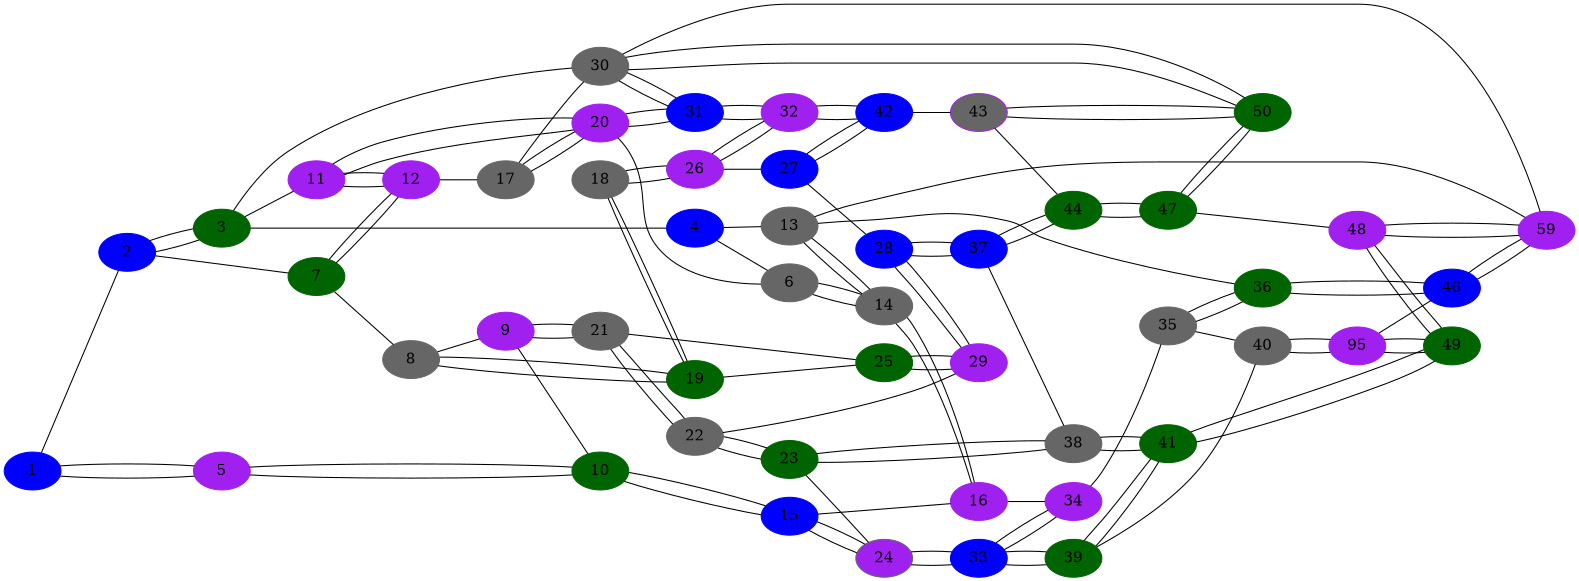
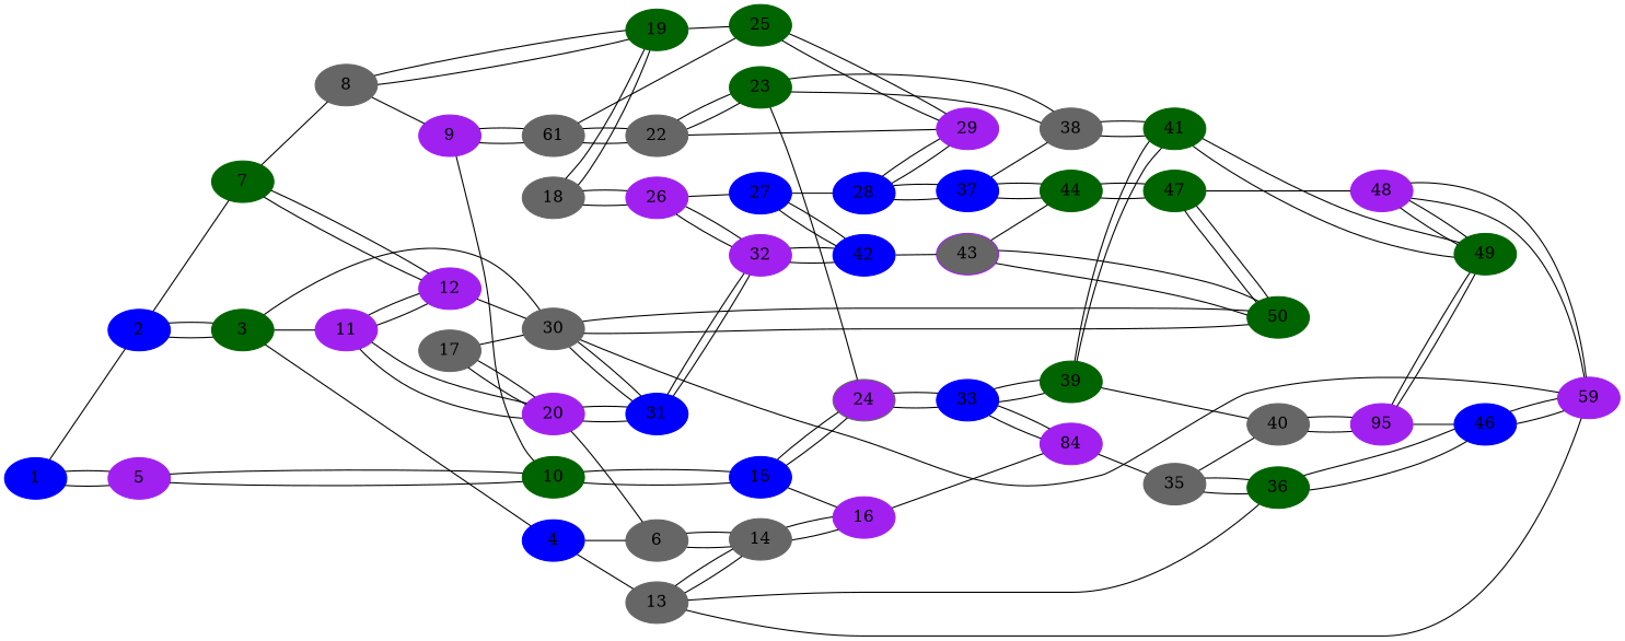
  graph {
    rankdir=LR
    node [color=purple style=filled]
    1 [color=blue]
    2 [color=blue]
    5
    3 [color=darkgreen]
    7 [color=darkgreen]
    10 [color=darkgreen]
    4 [color=blue]
    11
    30 [color=gray40]
    8 [color=gray40]
    12
    6 [color=gray40]
    13 [color=gray40]
    20
    n15 [label=59]
    31 [color=blue]
    50 [color=darkgreen]
    14 [color=gray40]
    36 [color=darkgreen]
    15 [color=blue]
    16
    9
    19 [color=darkgreen]
    17 [color=gray40]
-   21 [color=gray40]
+   21 [color=gray40 label=61]
    25 [color=darkgreen]
    22 [color=gray40]
    24 [color=gray40 fillcolor=purple]
    46 [color=blue]
-   34
+   34 [label=84]
    33 [color=blue]
    35 [color=gray40]
    18 [color=gray40]
    26
    27 [color=blue]
    32
    29
    23 [color=darkgreen]
    38 [color=gray40]
    41 [color=darkgreen]
    39 [color=darkgreen]
    28 [color=blue]
    42 [color=blue]
    37 [color=blue]
    43 [fillcolor=gray40]
    44 [color=darkgreen]
    40 [color=gray40]
    n48 [label=95]
    47 [color=darkgreen]
    49 [color=darkgreen]
    48
    1 -- 2
    1 -- 5
    1 -- 5
    2 -- 3
    2 -- 3
    2 -- 7
    5 -- 10
    5 -- 10
    3 -- 4
    3 -- 11
    3 -- 30
    7 -- 8
    7 -- 12
    7 -- 12
    10 -- 15
    10 -- 15
    4 -- 6
    4 -- 13
    11 -- 12
    11 -- 12
    11 -- 20
    11 -- 20
    30 -- n15
    30 -- 31
    30 -- 31
    30 -- 50
    30 -- 50
    8 -- 9
    8 -- 19
    8 -- 19
-   12 -- 17
+   12 -- 30
    6 -- 14
    6 -- 14
    13 -- n15
    13 -- 14
    13 -- 14
    13 -- 36
    20 -- 6
    20 -- 31
    20 -- 31
    31 -- 32
    31 -- 32
    14 -- 16
    14 -- 16
    36 -- 46
    36 -- 46
    15 -- 16
    15 -- 24
    15 -- 24
    16 -- 34
    9 -- 10
    9 -- 21
    9 -- 21
    19 -- 25
    17 -- 30
    17 -- 20
    17 -- 20
    21 -- 25
    21 -- 22
    21 -- 22
    25 -- 29
    25 -- 29
    22 -- 29
    22 -- 23
    22 -- 23
    24 -- 33
    24 -- 33
    46 -- n15
    46 -- n15
    34 -- 35
    33 -- 34
    33 -- 34
    33 -- 39
    33 -- 39
    35 -- 36
    35 -- 36
    35 -- 40
    18 -- 19
    18 -- 19
    18 -- 26
    18 -- 26
    26 -- 27
    26 -- 32
    26 -- 32
    27 -- 28
    27 -- 42
    27 -- 42
    32 -- 42
    32 -- 42
    23 -- 24
    23 -- 38
    23 -- 38
    38 -- 41
    38 -- 41
    41 -- 49
    41 -- 49
    39 -- 41
    39 -- 41
    39 -- 40
    28 -- 29
    28 -- 29
    28 -- 37
    28 -- 37
    42 -- 43
    37 -- 38
    37 -- 44
    37 -- 44
    43 -- 50
    43 -- 50
    43 -- 44
    44 -- 47
    44 -- 47
    40 -- n48
    40 -- n48
    n48 -- 46
    n48 -- 49
    n48 -- 49
    47 -- 50
    47 -- 50
    47 -- 48
    48 -- n15
    48 -- n15
    48 -- 49
    48 -- 49
  }
